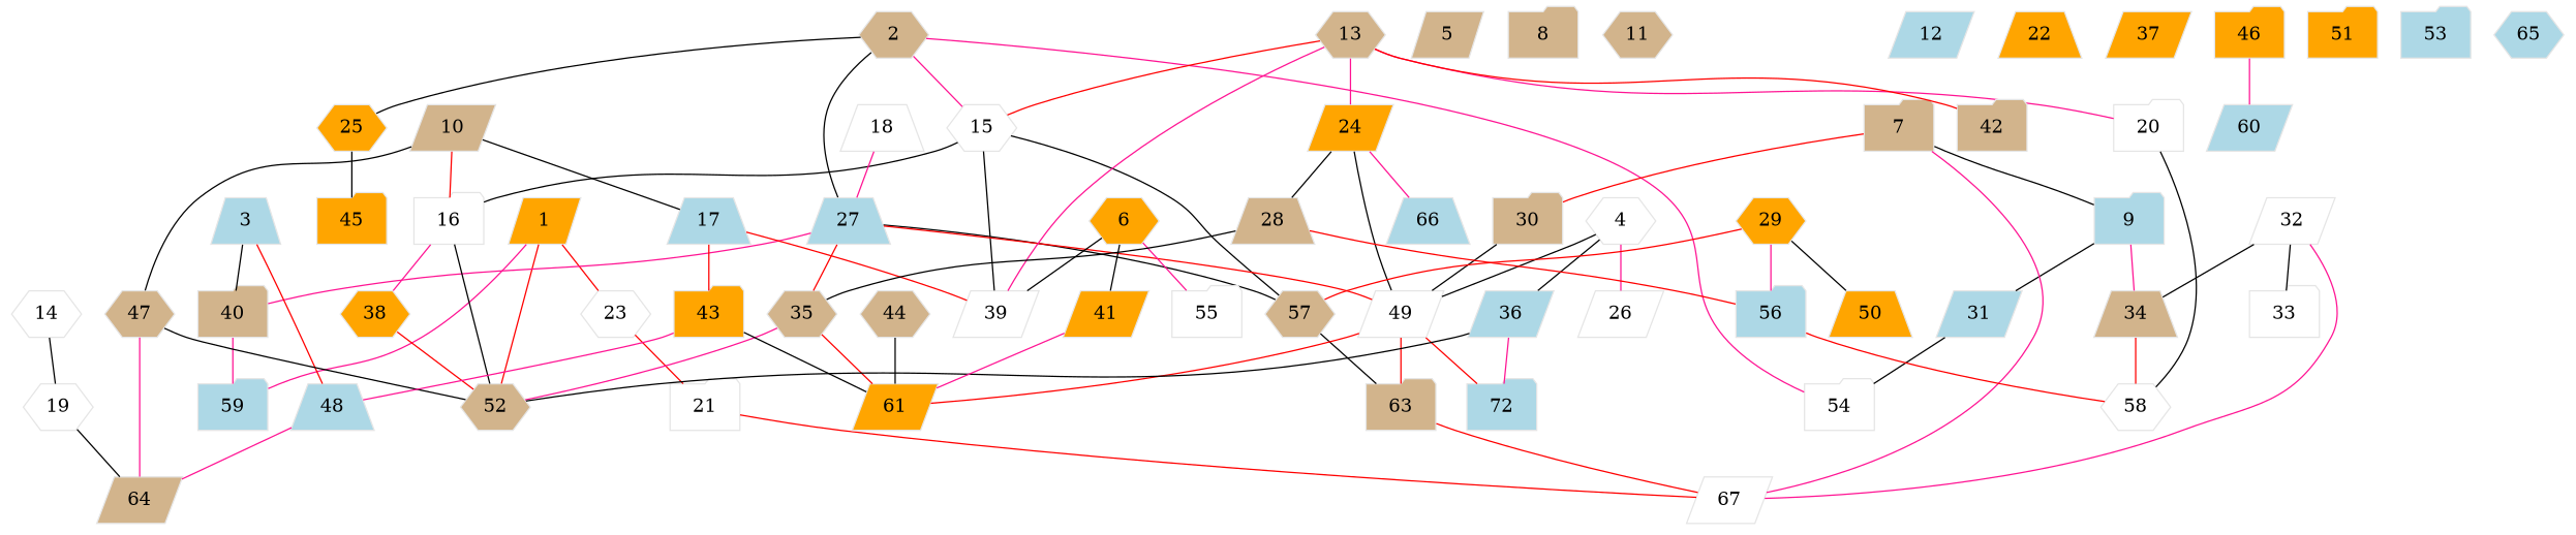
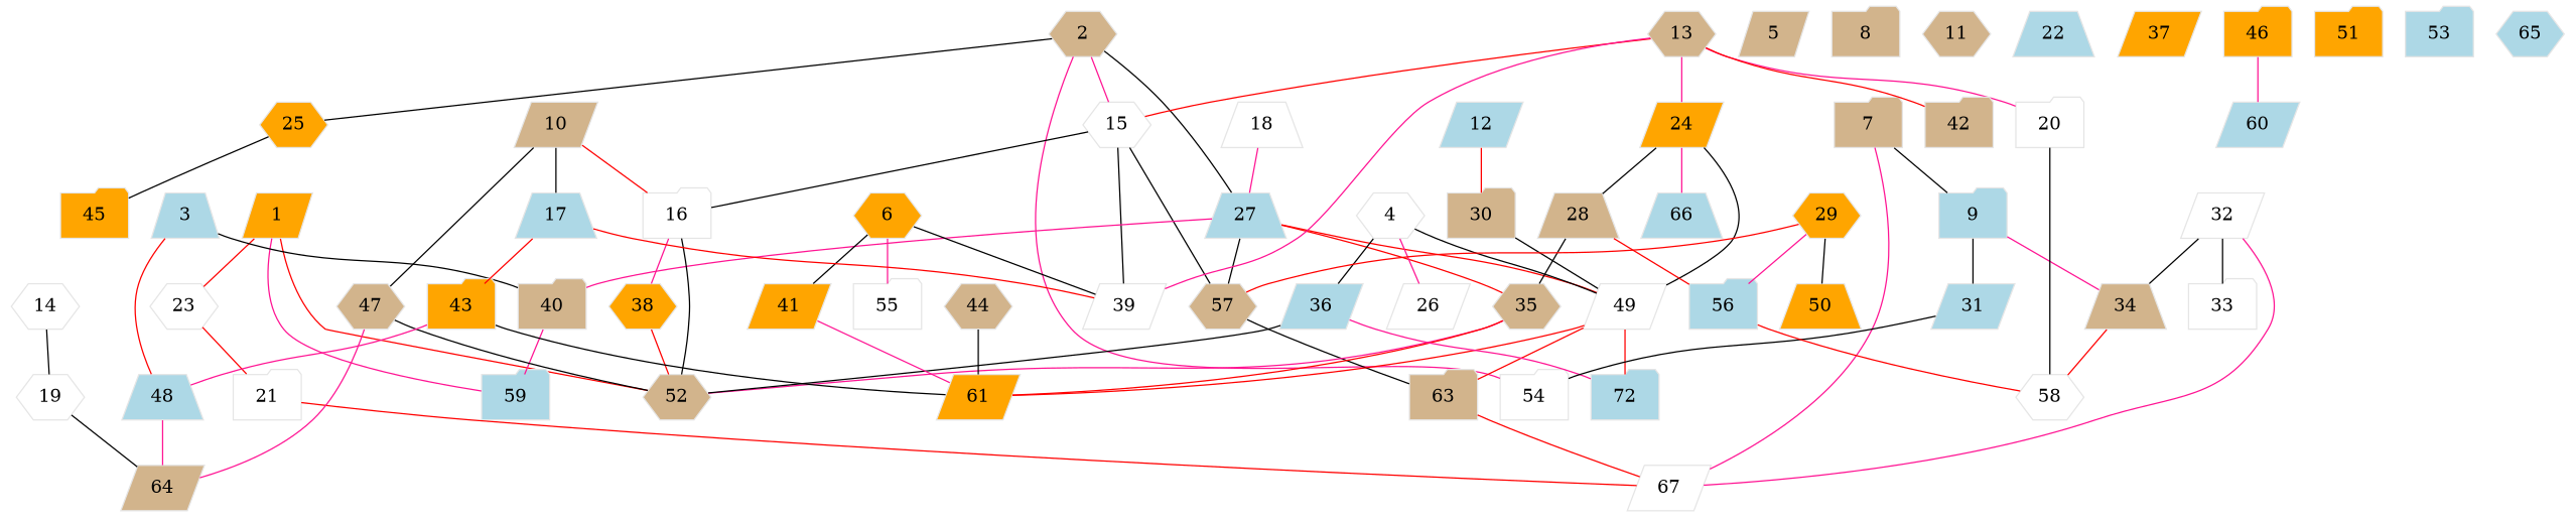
  graph {
    node [color=gray90 fillcolor=tan shape=folder style=filled]
    edge [color=black]
    1 [fillcolor=orange shape=parallelogram]
    23 [fillcolor=white shape=hexagon]
    52 [shape=hexagon]
    59 [fillcolor=lightblue]
    21 [fillcolor=white]
    67 [fillcolor=white shape=parallelogram]
    2 [shape=hexagon]
    15 [fillcolor=white shape=hexagon]
    25 [fillcolor=orange shape=hexagon]
    27 [fillcolor=lightblue shape=trapezium]
    54 [fillcolor=white]
    39 [fillcolor=white shape=parallelogram]
    16 [fillcolor=white]
    57 [shape=hexagon]
    45 [fillcolor=orange]
    40
    49 [fillcolor=white shape=parallelogram]
    35 [shape=hexagon]
    3 [fillcolor=lightblue shape=trapezium]
    48 [fillcolor=lightblue shape=trapezium]
    64 [shape=parallelogram]
    4 [fillcolor=white shape=hexagon]
    26 [fillcolor=white shape=parallelogram]
    36 [fillcolor=lightblue shape=parallelogram]
    n25 [fillcolor=lightblue label=72]
    61 [fillcolor=orange shape=parallelogram]
    63
    5 [shape=parallelogram]
    6 [fillcolor=orange shape=hexagon]
    41 [fillcolor=orange shape=parallelogram]
    55 [fillcolor=white]
    9 [fillcolor=lightblue]
    7
    30
    31 [fillcolor=lightblue shape=parallelogram]
    34 [shape=trapezium]
    8
    58 [fillcolor=white shape=hexagon]
    10 [shape=parallelogram]
    17 [fillcolor=lightblue shape=trapezium]
    47 [shape=hexagon]
    38 [fillcolor=orange shape=hexagon]
    43 [fillcolor=orange]
    11 [shape=hexagon]
    12 [fillcolor=lightblue shape=parallelogram]
    13 [shape=hexagon]
    20 [fillcolor=white]
    24 [fillcolor=orange shape=parallelogram]
    42
    28 [shape=trapezium]
    66 [fillcolor=lightblue shape=trapezium]
    14 [fillcolor=white shape=hexagon]
    19 [fillcolor=white shape=hexagon]
    18 [fillcolor=white shape=trapezium]
-   22 [fillcolor=orange shape=trapezium]
+   22 [fillcolor=lightblue shape=trapezium]
    56 [fillcolor=lightblue]
    29 [fillcolor=orange shape=hexagon]
    50 [fillcolor=orange shape=trapezium]
    32 [fillcolor=white shape=parallelogram]
    33 [fillcolor=white]
    37 [fillcolor=orange shape=parallelogram]
    44 [shape=hexagon]
    46 [fillcolor=orange]
    60 [fillcolor=lightblue shape=parallelogram]
    51 [fillcolor=orange]
    53 [fillcolor=lightblue]
    65 [fillcolor=lightblue shape=hexagon]
    1 -- 23 [color=red]
    1 -- 52 [color=red]
    1 -- 59 [color=deeppink]
    23 -- 21 [color=red]
    21 -- 67 [color=red]
    2 -- 15 [color=deeppink]
    2 -- 25
    2 -- 27
    2 -- 54 [color=deeppink]
    15 -- 39
    15 -- 16
    15 -- 57
    25 -- 45
    27 -- 57
    27 -- 40 [color=deeppink]
    27 -- 49 [color=red]
    27 -- 35 [color=red]
    16 -- 52
    16 -- 38 [color=deeppink]
    57 -- 63
    40 -- 59 [color=deeppink]
    49 -- n25 [color=red]
    49 -- 61 [color=red]
    49 -- 63 [color=red]
    35 -- 52 [color=deeppink]
    35 -- 61 [color=red]
    3 -- 40
    3 -- 48 [color=red]
    48 -- 64 [color=deeppink]
    4 -- 49
    4 -- 26 [color=deeppink]
    4 -- 36
    36 -- 52
    36 -- n25 [color=deeppink]
    63 -- 67 [color=red]
    6 -- 39
    6 -- 41
    6 -- 55 [color=deeppink]
    41 -- 61 [color=deeppink]
    9 -- 31
    9 -- 34 [color=deeppink]
    7 -- 67 [color=deeppink]
    7 -- 9
-   7 -- 30 [color=red]
+   12 -- 30 [color=red]
    30 -- 49
    31 -- 54
    34 -- 58 [color=red]
    10 -- 16 [color=red]
    10 -- 17
    10 -- 47
    17 -- 39 [color=red]
    17 -- 43 [color=red]
    47 -- 52
    47 -- 64 [color=deeppink]
    38 -- 52 [color=red]
    43 -- 48 [color=deeppink]
    43 -- 61
    13 -- 15 [color=red]
    13 -- 39 [color=deeppink]
    13 -- 20 [color=deeppink]
    13 -- 24 [color=deeppink]
    13 -- 42 [color=red]
    20 -- 58
    24 -- 49
    24 -- 28
    24 -- 66 [color=deeppink]
    28 -- 35
    28 -- 56 [color=red]
    14 -- 19
    19 -- 64
    18 -- 27 [color=deeppink]
    56 -- 58 [color=red]
    29 -- 57 [color=red]
    29 -- 56 [color=deeppink]
    29 -- 50
    32 -- 67 [color=deeppink]
    32 -- 34
    32 -- 33
    44 -- 61
    46 -- 60 [color=deeppink]
  }
